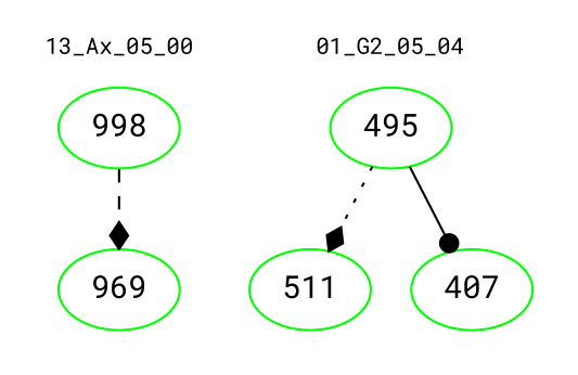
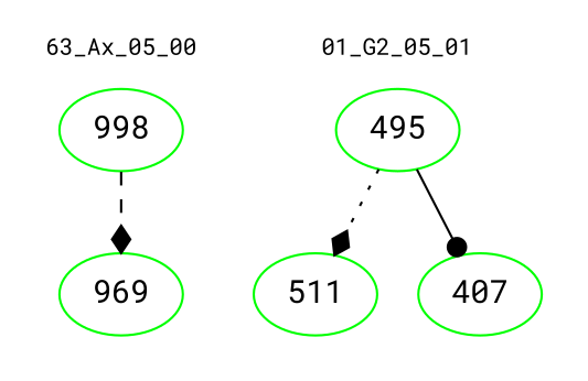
  digraph {
    fontname="Roboto Mono"
    node [color=green fontname="Roboto Mono"]
    edge [arrowhead=diamond color=black fontname="Roboto Mono"]
    n1 [label=998]
    n2 [label=969]
    n3 [label=495]
    n4 [label=511]
    n5 [label=407]
    subgraph cluster_1 {
      color=white
      fontsize=10
-     label="13_Ax_05_00"
+     label="63_Ax_05_00"
      n1
      n2
    }
    subgraph cluster_2 {
      color=white
      fontsize=10
-     label="01_G2_05_04"
+     label="01_G2_05_01"
      n3
      n4
      n5
    }
    n1 -> n2 [style=dashed]
    n3 -> n4 [style=dotted]
    n3 -> n5 [arrowhead=dot style=solid]
  }
